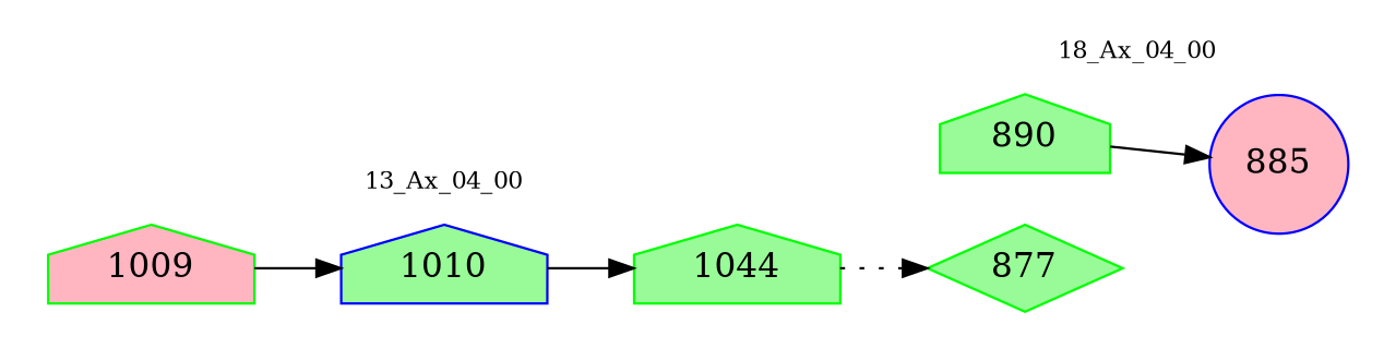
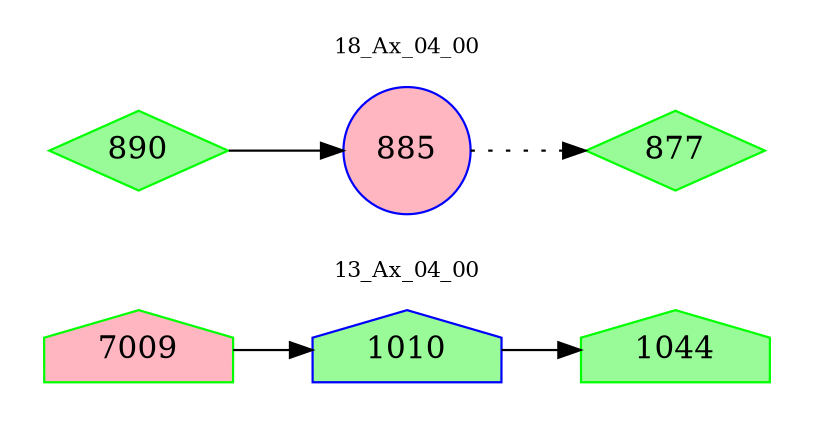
  digraph {
    rankdir=LR
    node [color=green fillcolor=palegreen shape=house style=filled]
    edge [color=black style=solid]
-   n1 [fillcolor=lightpink label=1009]
+   n1 [fillcolor=lightpink label=7009]
    n2 [color=blue label=1010]
    n3 [label=1044]
-   n4 [label=890]
+   n4 [label=890 shape=diamond]
    n5 [color=blue fillcolor=lightpink label=885 shape=circle]
    n6 [label=877 shape=diamond]
    subgraph cluster_1 {
      color=white
      fontsize=10
      label="13_Ax_04_00"
      n1
      n2
      n3
    }
    subgraph cluster_2 {
      color=white
      fontsize=10
      label="18_Ax_04_00"
      n4
      n5
      n6
    }
    n1 -> n2
    n2 -> n3
    n4 -> n5
-   n3 -> n6 [style=dotted]
+   n5 -> n6 [style=dotted]
  }
